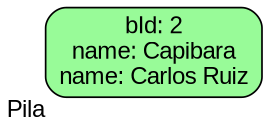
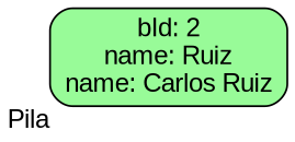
  digraph {
    rankdir=LR
    fontname="Liberation Sans"
-   n1 [label="bId: 2\nname: Capibara\nname: Carlos Ruiz\n" shape=Mrecord xlabel=Pila style=filled fillcolor=palegreen fontname="Liberation Sans"]
+   n1 [label="bId: 2\nname: Ruiz\nname: Carlos Ruiz\n" shape=Mrecord xlabel=Pila style=filled fillcolor=palegreen fontname="Liberation Sans"]
  }
